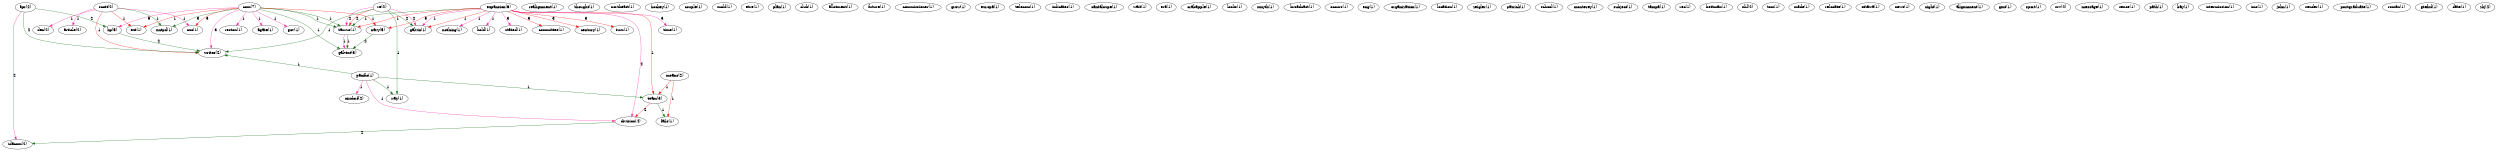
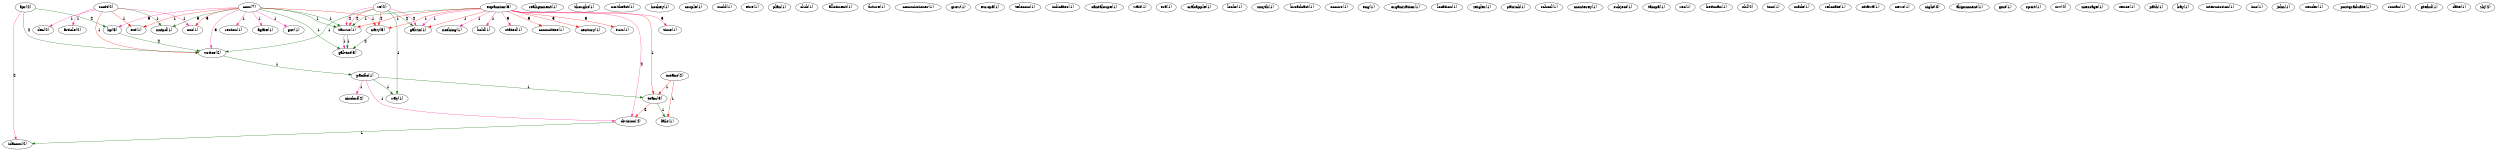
  digraph {
    edge [color=deeppink]
    n1 [label="com(7)"]
    n2 [label="gov(1)"]
    n3 [label="reston(1)"]
    n4 [label="agate(1)"]
    n5 [label="cxo(1)"]
    n6 [label="nntpd(1)"]
    n7 [label="taurus(1)"]
    n8 [label="ext(1)"]
    n9 [label="hp(5)"]
    n10 [label="navy(5)"]
    n11 [label="writes(2)"]
    n12 [label="galvint(3)"]
    n13 [label="dec(2)"]
    n14 [label="realignment(1)"]
    n15 [label="thought(1)"]
    n16 [label="northeast(1)"]
    n17 [label="hockey(1)"]
    n18 [label="couple(1)"]
    n19 [label="scott(2)"]
    n20 [label="article(2)"]
    n21 [label="mold(1)"]
    n22 [label="etre(1)"]
    n23 [label="plan(1)"]
    n24 [label="club(1)"]
    n25 [label="allotment(1)"]
    n26 [label="future(1)"]
    n27 [label="commissioner(1)"]
    n28 [label="grow(1)"]
    n29 [label="europa(1)"]
    n30 [label="telecom(1)"]
    n31 [label="indicates(1)"]
    n32 [label="re(2)"]
    n33 [label="galvin(1)"]
    n34 [label="way(1)"]
    n35 [label="cantaloupe(1)"]
    n36 [label="wait(1)"]
    n37 [label="expansion(6)"]
    n38 [label="nothing(1)"]
    n39 [label="hold(1)"]
    n40 [label="stated(1)"]
    n41 [label="committee(1)"]
    n42 [label="century(1)"]
    n43 [label="turn(1)"]
    n44 [label="team(3)"]
    n45 [label="division(4)"]
    n46 [label="time(1)"]
    n47 [label="fails(1)"]
    n48 [label="idacom(2)"]
    n49 [label="era(1)"]
    n50 [label="crabapple(1)"]
    n51 [label="looks(1)"]
    n52 [label="smyth(1)"]
    n53 [label="broadcast(1)"]
    n54 [label="occurs(1)"]
    n55 [label="eng(1)"]
    n56 [label="organization(1)"]
    n57 [label="location(1)"]
    n58 [label="zeigler(1)"]
    n59 [label="patrick(1)"]
    n60 [label="school(1)"]
    n61 [label="monterey(1)"]
    n62 [label="subject(1)"]
    n63 [label="tampa(1)"]
    n64 [label="rec(1)"]
    n65 [label="bettman(1)"]
    n66 [label="nhl(2)"]
    n67 [label="tom(1)"]
    n68 [label="made(1)"]
    n69 [label="relocate(1)"]
    n70 [label="ottawa(1)"]
    n71 [label="pacific(1)"]
    n72 [label="nixdorf(2)"]
    n73 [label="news(1)"]
-   n74 [label="night(1)"]
+   n74 [label="night(0)"]
    n75 [label="alignnment(1)"]
    n76 [label="gmt(1)"]
    n77 [label="sport(1)"]
    n78 [label="srv(2)"]
    n79 [label="apr(2)"]
    n80 [label="message(1)"]
    n81 [label="sense(1)"]
    n82 [label="path(1)"]
    n83 [label="bay(1)"]
    n84 [label="intermission(1)"]
    n85 [label="means(2)"]
    n86 [label="imo(1)"]
    n87 [label="john(1)"]
    n88 [label="sender(1)"]
    n89 [label="postgraduate(1)"]
    n90 [label="roman(1)"]
    n91 [label="gtefsd(1)"]
    n92 [label="date(1)"]
    n93 [label="zhj(2)"]
    n1 -> n2 [label=1]
    n1 -> n3 [label=1]
    n1 -> n4 [label=1]
    n1 -> n5 [color=red label=3]
    n1 -> n6 [color=darkgreen label=3]
    n1 -> n7 [color=darkgreen label=1]
    n1 -> n7 [color=darkgreen label=1]
    n1 -> n8 [color=red label=1]
    n1 -> n9 [label=5]
    n1 -> n10 [color=red label=1]
    n1 -> n11 [label=3]
    n1 -> n12 [color=darkgreen label=1]
    n7 -> n12 [label=1]
    n7 -> n12 [color=darkgreen label=1]
    n9 -> n11 [color=darkgreen label=2]
    n10 -> n12 [color=darkgreen label=2]
    n19 -> n5 [label=1]
    n19 -> n6 [color=darkgreen label=1]
    n19 -> n8 [color=red label=1]
    n19 -> n11 [color=red label=1]
    n19 -> n13 [label=1]
    n19 -> n20 [label=1]
    n32 -> n7 [color=red label=2]
    n32 -> n7 [label=2]
+   n32 -> n10 [color=red label=2]
    n32 -> n11 [color=darkgreen label=1]
    n32 -> n33 [color=darkgreen label=2]
    n32 -> n33 [label=2]
    n32 -> n34 [color=darkgreen label=1]
    n37 -> n7 [color=red label=1]
    n37 -> n7 [color=darkgreen label=1]
-   n37 -> n10 [color=red label=5]
+   n37 -> n10 [color=red label=1]
    n37 -> n33 [label=1]
    n37 -> n33 [color=red label=1]
    n37 -> n38 [label=1]
    n37 -> n39 [label=1]
    n37 -> n40 [label=3]
    n37 -> n41 [color=red label=3]
    n37 -> n42 [color=red label=3]
    n37 -> n43 [color=red label=3]
    n37 -> n44 [color=red label=1]
    n37 -> n45 [label=4]
    n37 -> n46 [label=3]
    n44 -> n45 [color=red label=2]
    n44 -> n47 [color=darkgreen label=1]
-   n45 -> n48 [color=darkgreen label=4]
-   n71 -> n11 [color=darkgreen label=1]
+   n45 -> n48 [color=darkgreen label=1]
+   n11 -> n71 [color=darkgreen label=1]
    n71 -> n34 [color=darkgreen label=1]
    n71 -> n44 [color=darkgreen label=1]
    n71 -> n45 [label=1]
    n71 -> n72 [label=1]
    n79 -> n9 [color=darkgreen label=2]
    n79 -> n11 [color=darkgreen label=2]
    n79 -> n48 [label=2]
    n85 -> n44 [color=red label=1]
    n85 -> n47 [color=red label=1]
  }
